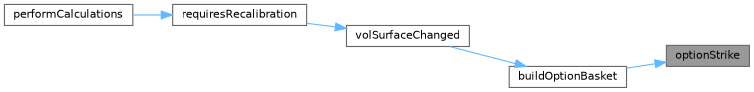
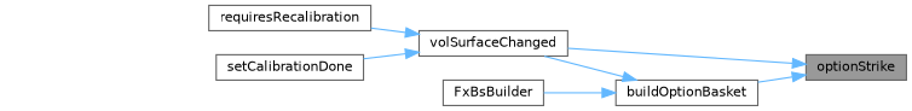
  digraph {
    rankdir=RL
    node [color=grey40 fillcolor=white fontname=Helvetica fontsize=10 shape=box style=filled]
    edge [color=steelblue1 dir=back fontname=Helvetica fontsize=10 labelfontname=Helvetica labelfontsize=10 style=solid]
    n1 [color=gray40 fillcolor=grey60 fontcolor=black height=0.2 label=optionStrike width=0.4]
    n2 [height=0.2 label=buildOptionBasket width=0.4]
    n3 [height=0.2 label=volSurfaceChanged width=0.4]
+   n4 [height=0.2 label=FxBsBuilder width=0.4]
    n5 [height=0.2 label=requiresRecalibration width=0.4]
-   n7 [height=0.2 label=performCalculations width=0.4]
+   n6 [height=0.2 label=setCalibrationDone width=0.4]
    n1 -> n2
+   n1 -> n3
    n2 -> n3
+   n2 -> n4
    n3 -> n5
-   n5 -> n7
+   n3 -> n6
  }
